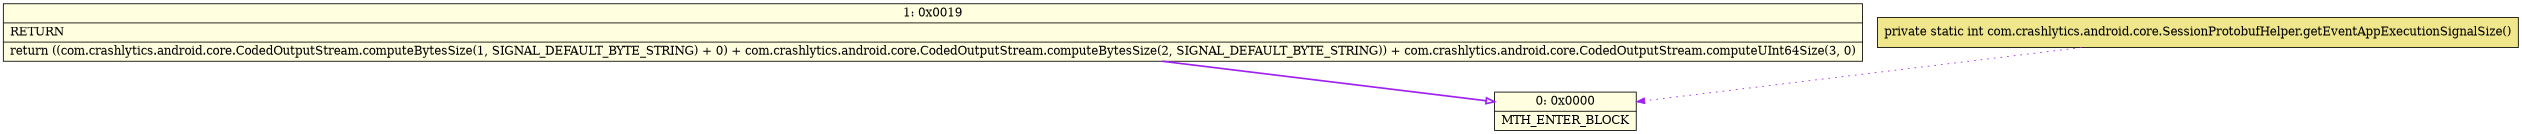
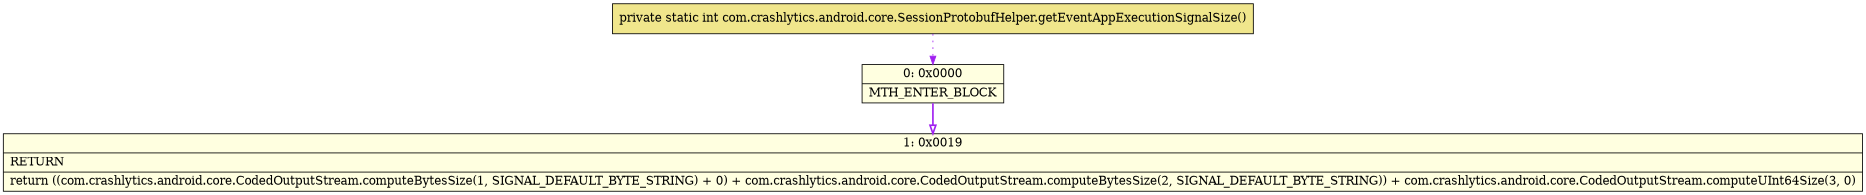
  digraph {
    node [shape=record style=filled fillcolor=lightyellow]
    edge [color=purple]
    n1 [label="{0\:\ 0x0000|MTH_ENTER_BLOCK\l}"]
    n2 [label="{1\:\ 0x0019|RETURN\l|return ((com.crashlytics.android.core.CodedOutputStream.computeBytesSize(1, SIGNAL_DEFAULT_BYTE_STRING) + 0) + com.crashlytics.android.core.CodedOutputStream.computeBytesSize(2, SIGNAL_DEFAULT_BYTE_STRING)) + com.crashlytics.android.core.CodedOutputStream.computeUInt64Size(3, 0)\l}"]
    n3 [label="{private static int com.crashlytics.android.core.SessionProtobufHelper.getEventAppExecutionSignalSize() }" fillcolor=khaki]
-   n2 -> n1 [style=bold arrowhead=onormal]
+   n1 -> n2 [style=bold arrowhead=onormal]
    n3 -> n1 [style=dotted arrowhead=normal]
  }
